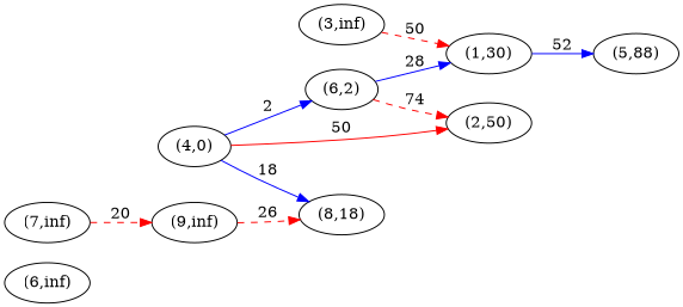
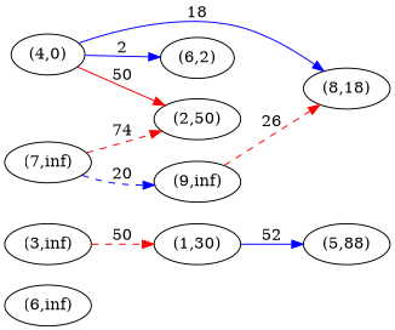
  digraph {
    rankdir=LR
    ranksep=equally
    edge [color=red]
    n1 [label="(6,inf)"]
    "(1,30)"
    n3 [label="(5,88)"]
    "(2,50)"
    "(3,inf)"
    "(8,18)"
    "(4,0)"
    "(6,2)"
    "(7,inf)"
    "(9,inf)"
    subgraph sub_1 {
      rank=same
      n1
    }
    subgraph sub_2 {
      rank=same
      "(1,30)"
    }
    subgraph sub_3 {
      rank=same
      n3
    }
    subgraph sub_4 {
      rank=same
      "(2,50)"
    }
    subgraph sub_5 {
      rank=same
      "(3,inf)"
    }
    subgraph sub_6 {
      rank=same
      "(8,18)"
    }
    subgraph sub_7 {
      rank=same
      "(4,0)"
    }
    subgraph sub_8 {
      rank=same
      "(6,2)"
    }
    subgraph sub_9 {
      rank=same
    }
    subgraph sub_10 {
      rank=same
      "(7,inf)"
    }
    subgraph sub_11 {
      rank=same
      "(9,inf)"
    }
    subgraph sub_12 {
      rank=same
    }
    "(1,30)" -> n3 [color=blue label=52]
    "(3,inf)" -> "(1,30)" [label=50 style=dashed]
    "(4,0)" -> "(2,50)" [label=50]
    "(4,0)" -> "(8,18)" [color=blue label=18]
    "(4,0)" -> "(6,2)" [color=blue label=2]
-   "(6,2)" -> "(1,30)" [color=blue label=28]
-   "(6,2)" -> "(2,50)" [label=74 style=dashed]
-   "(7,inf)" -> "(9,inf)" [label=20 style=dashed]
+   "(7,inf)" -> "(2,50)" [label=74 style=dashed]
+   "(7,inf)" -> "(9,inf)" [color=blue label=20 style=dashed]
    "(9,inf)" -> "(8,18)" [label=26 style=dashed]
  }
